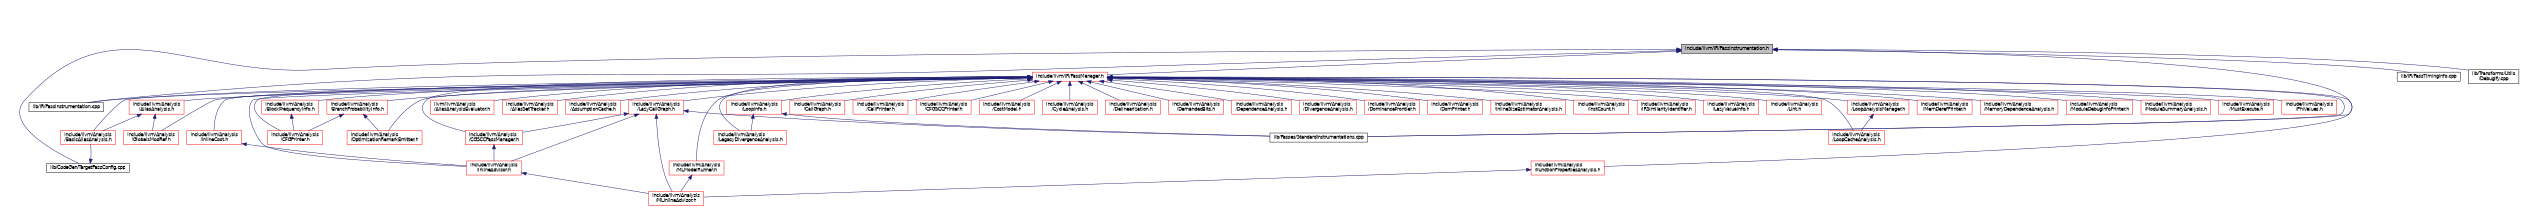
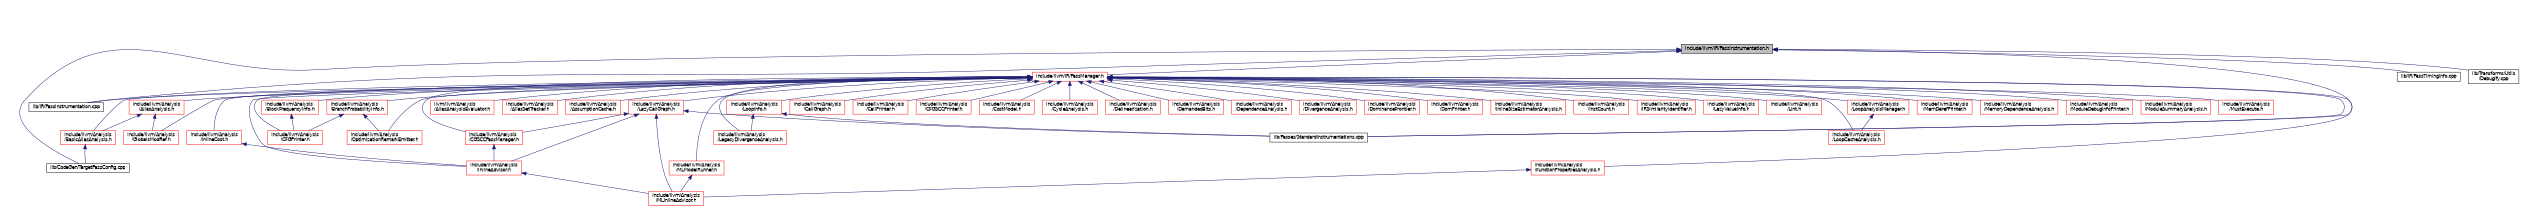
  digraph {
    node [color=red fontname=Helvetica fontsize=10 shape=record]
    edge [color=midnightblue dir=back fontname=Helvetica fontsize=10 labelfontname=Helvetica labelfontsize=10 style=solid]
    n1 [color=black fillcolor=grey75 fontcolor=black height=0.2 label="include/llvm/IR/PassInstrumentation.h" style=filled width=0.4]
    n2 [height=0.2 label="include/llvm/IR/PassManager.h" width=0.4]
    n3 [color=black height=0.2 label="lib/CodeGen/TargetPassConfig.cpp" width=0.4]
    n4 [color=black height=0.2 label="lib/Passes/StandardInstrumentations.cpp" width=0.4]
    n5 [color=black height=0.2 label="lib/IR/PassInstrumentation.cpp" width=0.4]
    n6 [color=black height=0.2 label="lib/IR/PassTimingInfo.cpp" width=0.4]
    n7 [color=black height=0.2 label="lib/Transforms/Utils\l/Debugify.cpp" width=0.4]
    n8 [height=0.2 label="include/llvm/Analysis\l/AliasAnalysis.h" width=0.4]
    n9 [height=0.2 label="include/llvm/Analysis\l/BasicAliasAnalysis.h" width=0.4]
    n10 [height=0.2 label="include/llvm/Analysis\l/GlobalsModRef.h" width=0.4]
    n11 [height=0.2 label="llvm/llvm/Analysis\l/AliasAnalysisEvaluator.h" width=0.4]
    n12 [height=0.2 label="include/llvm/Analysis\l/AliasSetTracker.h" width=0.4]
    n13 [height=0.2 label="include/llvm/Analysis\l/AssumptionCache.h" width=0.4]
    n14 [height=0.2 label="include/llvm/Analysis\l/BlockFrequencyInfo.h" width=0.4]
    n15 [height=0.2 label="include/llvm/Analysis\l/CFGPrinter.h" width=0.4]
    n16 [height=0.2 label="include/llvm/Analysis\l/OptimizationRemarkEmitter.h" width=0.4]
    n17 [height=0.2 label="include/llvm/Analysis\l/BranchProbabilityInfo.h" width=0.4]
    n18 [height=0.2 label="include/llvm/Analysis\l/CallGraph.h" width=0.4]
    n19 [height=0.2 label="include/llvm/Analysis\l/CallPrinter.h" width=0.4]
    n20 [height=0.2 label="include/llvm/Analysis\l/CFGSCCPrinter.h" width=0.4]
    n21 [height=0.2 label="include/llvm/Analysis\l/CGSCCPassManager.h" width=0.4]
    n22 [height=0.2 label="include/llvm/Analysis\l/InlineAdvisor.h" width=0.4]
    n23 [height=0.2 label="include/llvm/Analysis\l/CostModel.h" width=0.4]
    n24 [height=0.2 label="include/llvm/Analysis\l/CycleAnalysis.h" width=0.4]
    n25 [height=0.2 label="include/llvm/Analysis\l/Delinearization.h" width=0.4]
    n26 [height=0.2 label="include/llvm/Analysis\l/DemandedBits.h" width=0.4]
    n27 [height=0.2 label="include/llvm/Analysis\l/DependenceAnalysis.h" width=0.4]
    n28 [height=0.2 label="include/llvm/Analysis\l/DivergenceAnalysis.h" width=0.4]
    n29 [height=0.2 label="include/llvm/Analysis\l/DominanceFrontier.h" width=0.4]
    n30 [height=0.2 label="include/llvm/Analysis\l/DomPrinter.h" width=0.4]
    n31 [height=0.2 label="include/llvm/Analysis\l/FunctionPropertiesAnalysis.h" width=0.4]
    n32 [height=0.2 label="include/llvm/Analysis\l/InlineCost.h" width=0.4]
    n33 [height=0.2 label="include/llvm/Analysis\l/InlineSizeEstimatorAnalysis.h" width=0.4]
    n34 [height=0.2 label="include/llvm/Analysis\l/InstCount.h" width=0.4]
    n35 [height=0.2 label="include/llvm/Analysis\l/IRSimilarityIdentifier.h" width=0.4]
    n36 [height=0.2 label="include/llvm/Analysis\l/LazyCallGraph.h" width=0.4]
    n37 [height=0.2 label="include/llvm/Analysis\l/LazyValueInfo.h" width=0.4]
    n38 [height=0.2 label="include/llvm/Analysis\l/LegacyDivergenceAnalysis.h" width=0.4]
    n39 [height=0.2 label="include/llvm/Analysis\l/Lint.h" width=0.4]
    n40 [height=0.2 label="include/llvm/Analysis\l/LoopAnalysisManager.h" width=0.4]
    n41 [height=0.2 label="include/llvm/Analysis\l/LoopCacheAnalysis.h" width=0.4]
    n42 [height=0.2 label="include/llvm/Analysis\l/LoopInfo.h" width=0.4]
    n43 [height=0.2 label="include/llvm/Analysis\l/MemDerefPrinter.h" width=0.4]
    n44 [height=0.2 label="include/llvm/Analysis\l/MemoryDependenceAnalysis.h" width=0.4]
    n45 [height=0.2 label="include/llvm/Analysis\l/MLModelRunner.h" width=0.4]
    n46 [height=0.2 label="include/llvm/Analysis\l/ModuleDebugInfoPrinter.h" width=0.4]
    n47 [height=0.2 label="include/llvm/Analysis\l/ModuleSummaryAnalysis.h" width=0.4]
    n48 [height=0.2 label="include/llvm/Analysis\l/MustExecute.h" width=0.4]
-   n49 [height=0.2 label="include/llvm/Analysis\l/PhiValues.h" width=0.4]
    n50 [height=0.2 label="include/llvm/Analysis\l/MLInlineAdvisor.h" width=0.4]
    n1 -> n2
    n1 -> n3
    n1 -> n4
    n1 -> n5
    n1 -> n6
    n1 -> n7
    n2 -> n4
    n2 -> n5
    n2 -> n8
    n2 -> n9
    n2 -> n10
    n2 -> n11
    n2 -> n12
    n2 -> n13
    n2 -> n14
    n2 -> n15
    n2 -> n16
    n2 -> n17
    n2 -> n18
    n2 -> n19
    n2 -> n20
    n2 -> n21
    n2 -> n22
    n2 -> n23
    n2 -> n24
    n2 -> n25
    n2 -> n26
    n2 -> n27
    n2 -> n28
    n2 -> n29
    n2 -> n30
    n2 -> n31
    n2 -> n32
    n2 -> n33
    n2 -> n34
    n2 -> n35
    n2 -> n36
    n2 -> n37
    n2 -> n38
    n2 -> n39
    n2 -> n40
    n2 -> n41
    n2 -> n42
    n2 -> n43
    n2 -> n44
    n2 -> n45
    n2 -> n46
    n2 -> n47
    n2 -> n48
-   n2 -> n49
    n8 -> n9
    n8 -> n10
-   n3 -> n9
+   n9 -> n3
    n14 -> n15
    n17 -> n15
    n17 -> n16
    n21 -> n22
    n22 -> n50
    n31 -> n50
    n32 -> n22
    n36 -> n4
    n36 -> n21
    n36 -> n22
    n36 -> n50
    n40 -> n41
    n42 -> n4
    n42 -> n38
    n45 -> n50
  }
